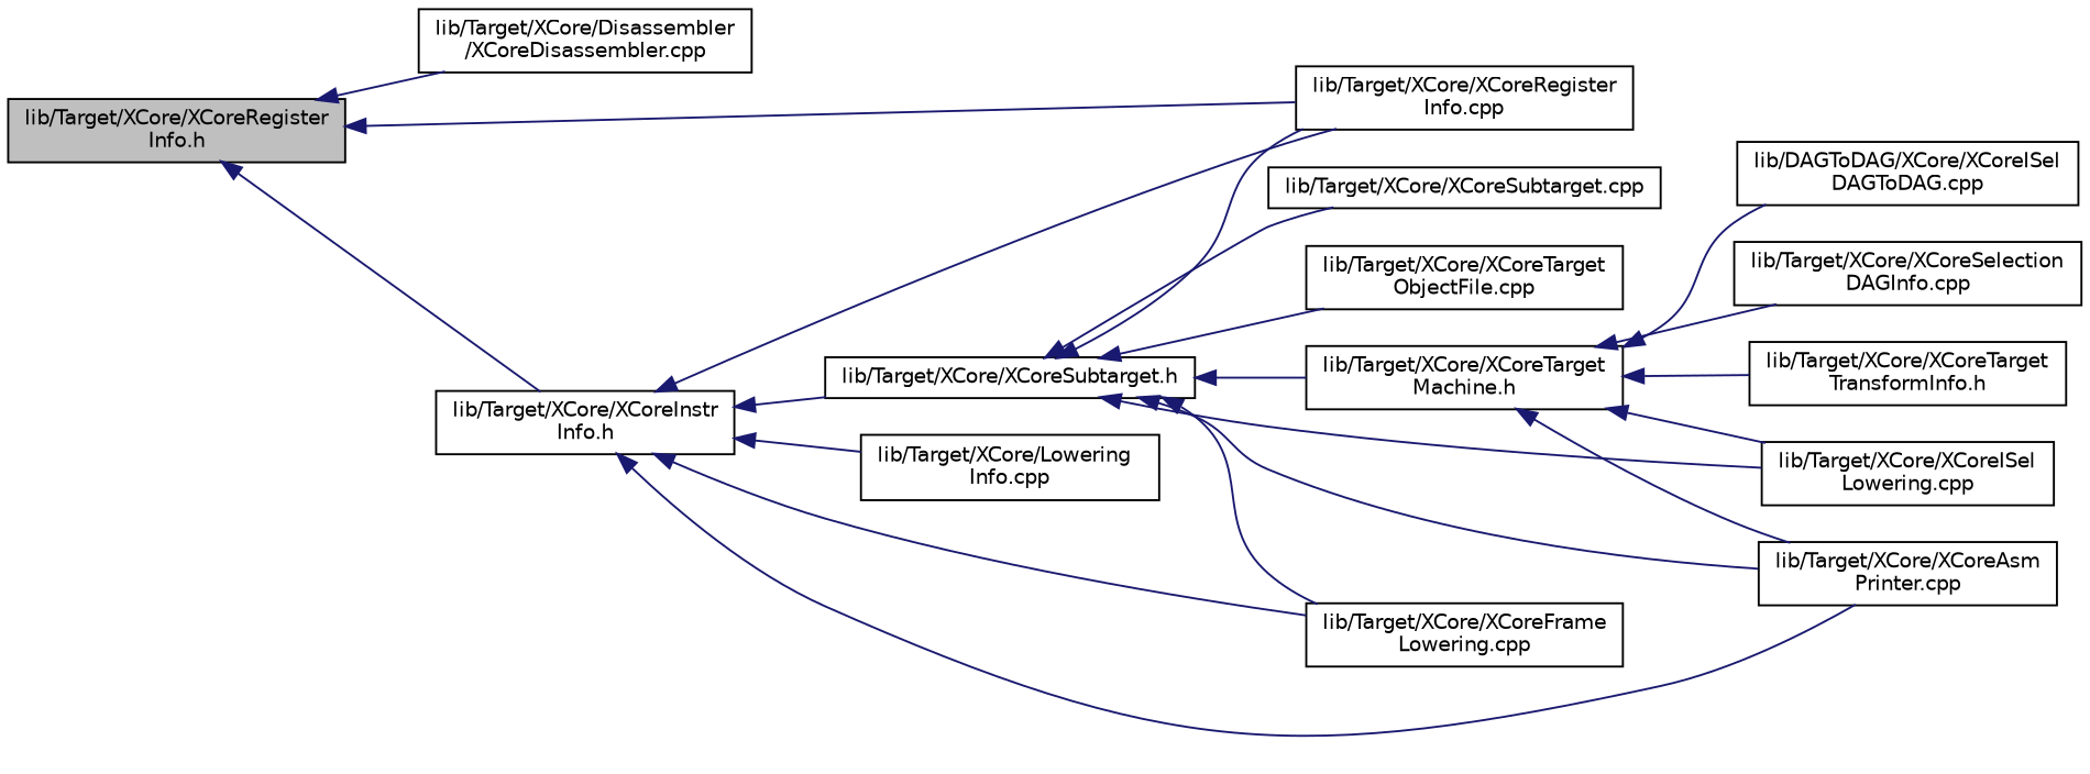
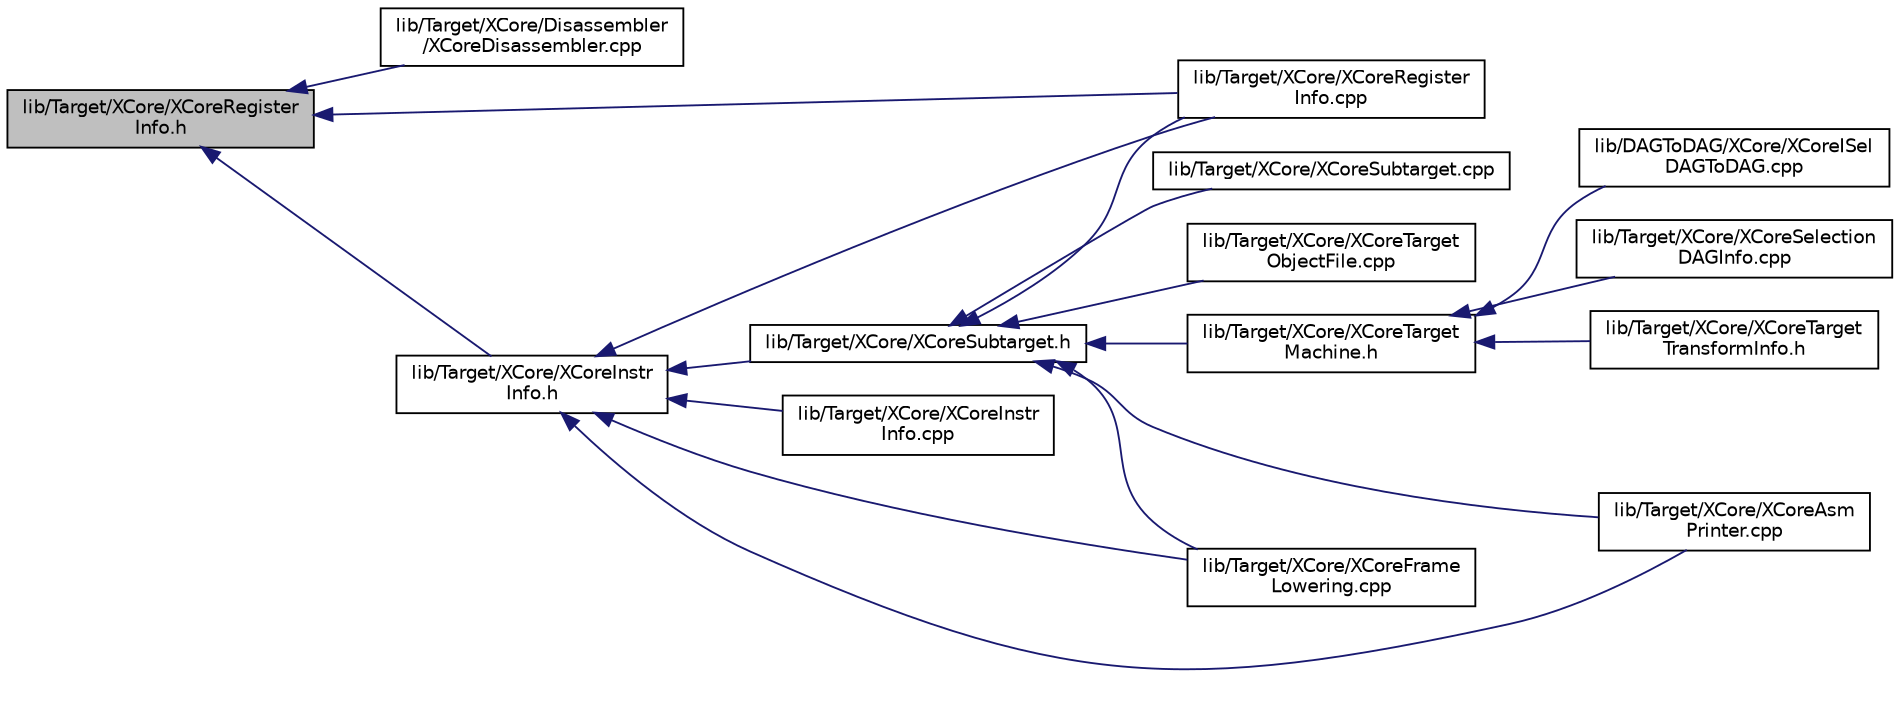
  digraph {
    rankdir=LR
    node [color=black fontname=Helvetica fontsize=10 shape=record]
    edge [color=midnightblue dir=back fontname=Helvetica fontsize=10 labelfontname=Helvetica labelfontsize=10 style=solid]
    n1 [fillcolor=grey75 fontcolor=black height=0.2 label="lib/Target/XCore/XCoreRegister\lInfo.h" style=filled width=0.4]
    n2 [height=0.2 label="lib/Target/XCore/Disassembler\l/XCoreDisassembler.cpp" width=0.4]
    n3 [height=0.2 label="lib/Target/XCore/XCoreInstr\lInfo.h" width=0.4]
    n4 [height=0.2 label="lib/Target/XCore/XCoreRegister\lInfo.cpp" width=0.4]
    n5 [height=0.2 label="lib/Target/XCore/XCoreAsm\lPrinter.cpp" width=0.4]
    n6 [height=0.2 label="lib/Target/XCore/XCoreSubtarget.h" width=0.4]
    n7 [height=0.2 label="lib/Target/XCore/XCoreFrame\lLowering.cpp" width=0.4]
-   n8 [height=0.2 label="lib/Target/XCore/Lowering\lInfo.cpp" width=0.4]
+   n8 [height=0.2 label="lib/Target/XCore/XCoreInstr\lInfo.cpp" width=0.4]
    n9 [height=0.2 label="lib/Target/XCore/XCoreTarget\lMachine.h" width=0.4]
-   n10 [height=0.2 label="lib/Target/XCore/XCoreISel\lLowering.cpp" width=0.4]
    n11 [height=0.2 label="lib/Target/XCore/XCoreSubtarget.cpp" width=0.4]
    n12 [height=0.2 label="lib/Target/XCore/XCoreTarget\lObjectFile.cpp" width=0.4]
    n13 [height=0.2 label="lib/DAGToDAG/XCore/XCoreISel\lDAGToDAG.cpp" width=0.4]
    n14 [height=0.2 label="lib/Target/XCore/XCoreSelection\lDAGInfo.cpp" width=0.4]
    n15 [height=0.2 label="lib/Target/XCore/XCoreTarget\lTransformInfo.h" width=0.4]
    n1 -> n2
    n1 -> n3
    n1 -> n4
    n3 -> n4
    n3 -> n5
    n3 -> n6
    n3 -> n7
    n3 -> n8
    n6 -> n4
    n6 -> n5
    n6 -> n7
    n6 -> n9
-   n6 -> n10
    n6 -> n11
    n6 -> n12
-   n9 -> n5
-   n9 -> n10
    n9 -> n13
    n9 -> n14
    n9 -> n15
  }
